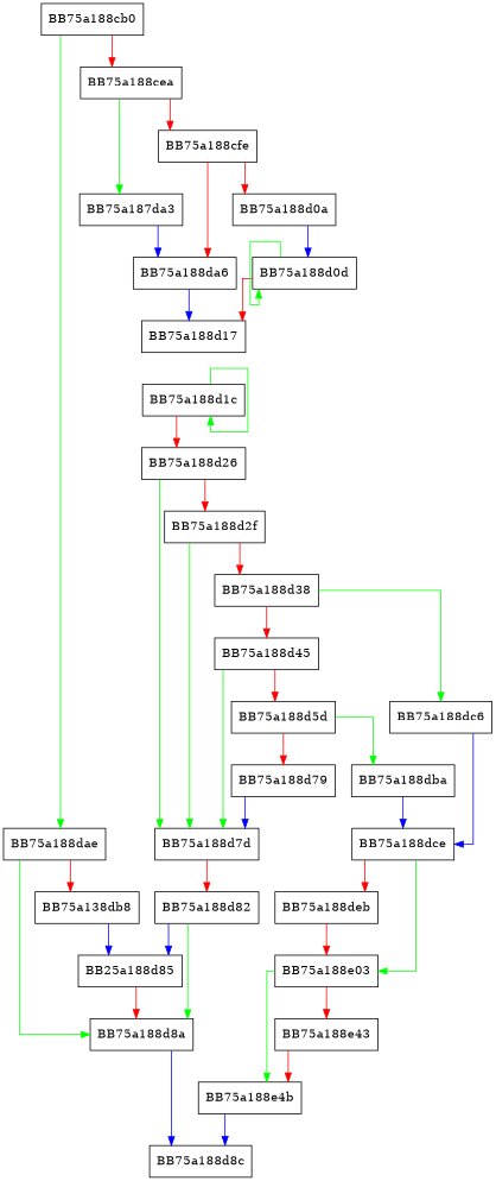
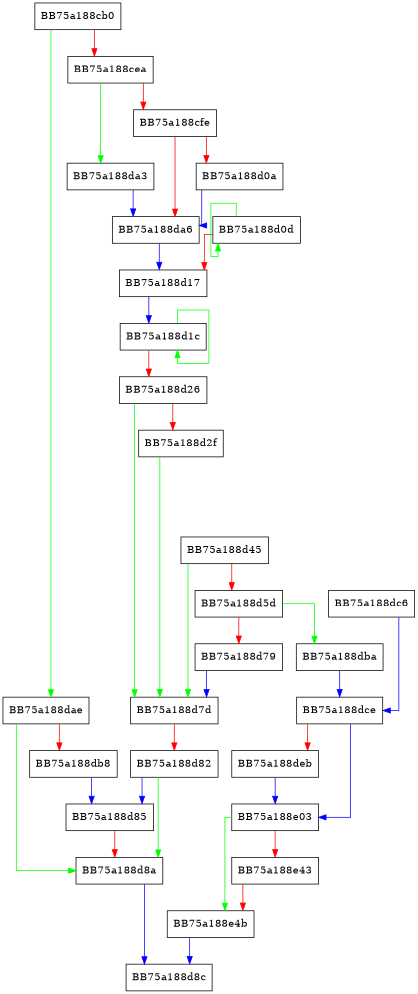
  digraph {
    splines=ortho
    node [shape=box]
    edge [color=red]
    BB75a188cb0
    BB75a188dae
    BB75a188cea
    BB75a188d8a
-   BB75a188db8 [label=BB75a138db8]
-   BB75a188da3 [label=BB75a187da3]
+   BB75a188db8
+   BB75a188da3
    BB75a188cfe
    BB75a188d8c
-   BB75a188d85 [label=BB25a188d85]
+   BB75a188d85
    BB75a188da6
    BB75a188d0a
    BB75a188d17
    BB75a188d0d
    BB75a188d1c
    BB75a188d26
    BB75a188d7d
    BB75a188d2f
    BB75a188d82
-   BB75a188d38
    BB75a188dc6
    BB75a188d45
    BB75a188dce
    BB75a188d5d
    BB75a188e03
    BB75a188deb
    BB75a188dba
    BB75a188d79
    BB75a188e4b
    BB75a188e43
    BB75a188cb0 -> BB75a188dae [color=green]
    BB75a188cb0 -> BB75a188cea
    BB75a188dae -> BB75a188d8a [color=green]
    BB75a188dae -> BB75a188db8
    BB75a188cea -> BB75a188da3 [color=green]
    BB75a188cea -> BB75a188cfe
    BB75a188d8a -> BB75a188d8c [color=blue]
    BB75a188db8 -> BB75a188d85 [color=blue]
    BB75a188da3 -> BB75a188da6 [color=blue]
    BB75a188cfe -> BB75a188da6
    BB75a188cfe -> BB75a188d0a
    BB75a188d85 -> BB75a188d8a
    BB75a188da6 -> BB75a188d17 [color=blue]
-   BB75a188d0a -> BB75a188d0d [color=blue]
+   BB75a188d0a -> BB75a188da6 [color=blue]
+   BB75a188d17 -> BB75a188d1c [color=blue]
    BB75a188d0d -> BB75a188d17
    BB75a188d0d -> BB75a188d0d [color=green]
    BB75a188d1c -> BB75a188d1c [color=green]
    BB75a188d1c -> BB75a188d26
    BB75a188d26 -> BB75a188d7d [color=green]
    BB75a188d26 -> BB75a188d2f
    BB75a188d7d -> BB75a188d82
    BB75a188d2f -> BB75a188d7d [color=green]
-   BB75a188d2f -> BB75a188d38
    BB75a188d82 -> BB75a188d8a [color=green]
    BB75a188d82 -> BB75a188d85 [color=blue]
-   BB75a188d38 -> BB75a188dc6 [color=green]
-   BB75a188d38 -> BB75a188d45
    BB75a188dc6 -> BB75a188dce [color=blue]
    BB75a188d45 -> BB75a188d7d [color=green]
    BB75a188d45 -> BB75a188d5d
-   BB75a188dce -> BB75a188e03 [color=green]
+   BB75a188dce -> BB75a188e03 [color=blue]
    BB75a188dce -> BB75a188deb
    BB75a188d5d -> BB75a188dba [color=green]
    BB75a188d5d -> BB75a188d79
    BB75a188e03 -> BB75a188e4b [color=green]
    BB75a188e03 -> BB75a188e43
-   BB75a188deb -> BB75a188e03
+   BB75a188deb -> BB75a188e03 [color=blue]
    BB75a188dba -> BB75a188dce [color=blue]
    BB75a188d79 -> BB75a188d7d [color=blue]
    BB75a188e4b -> BB75a188d8c [color=blue]
    BB75a188e43 -> BB75a188e4b
  }
